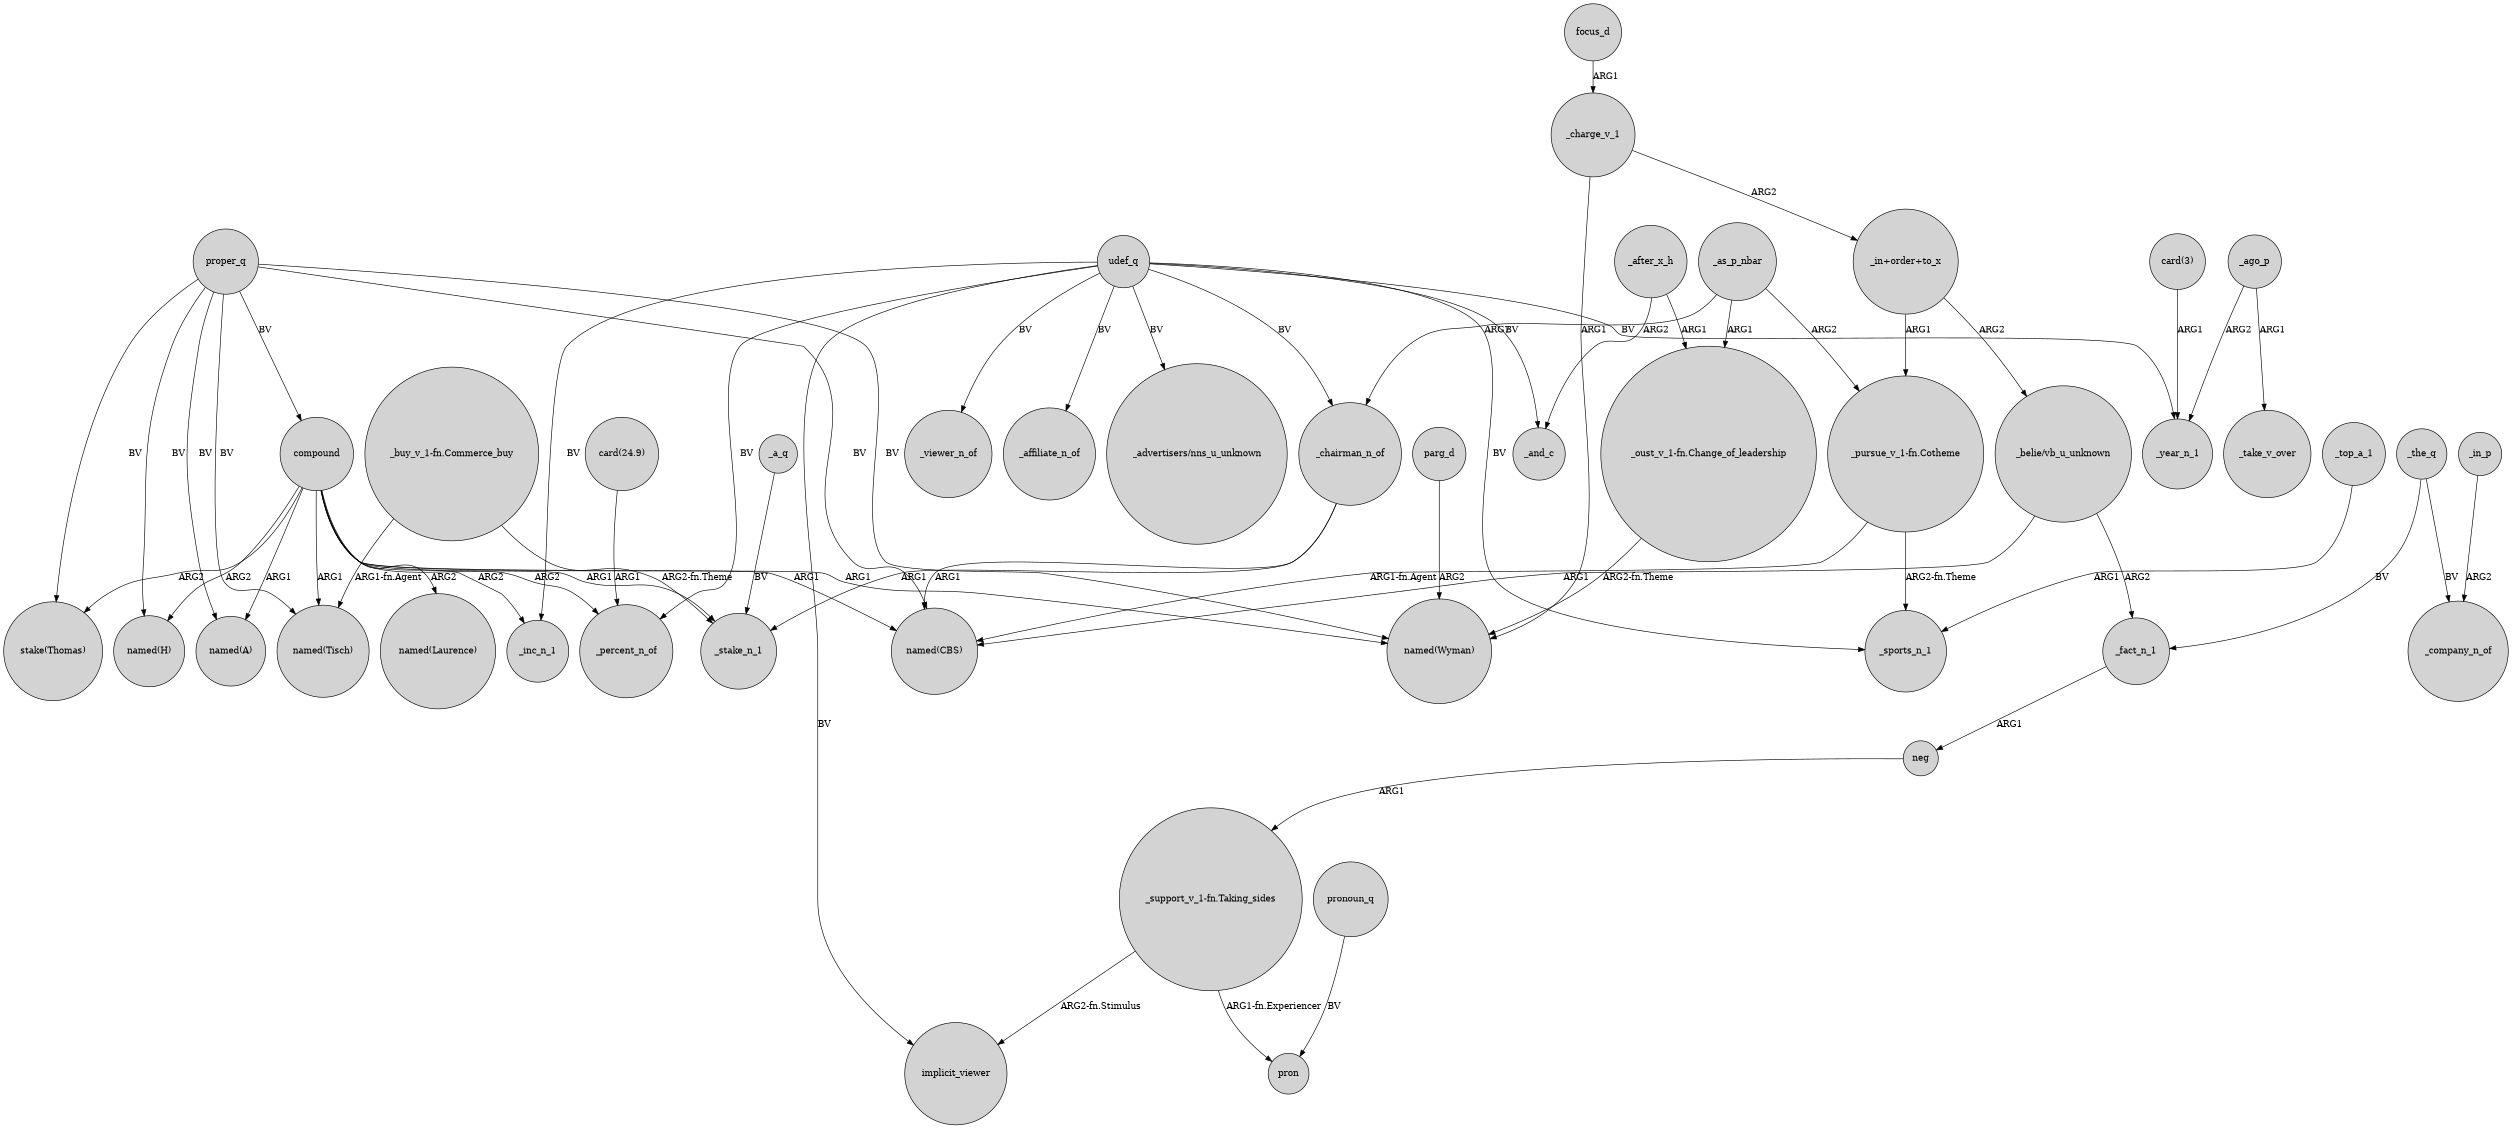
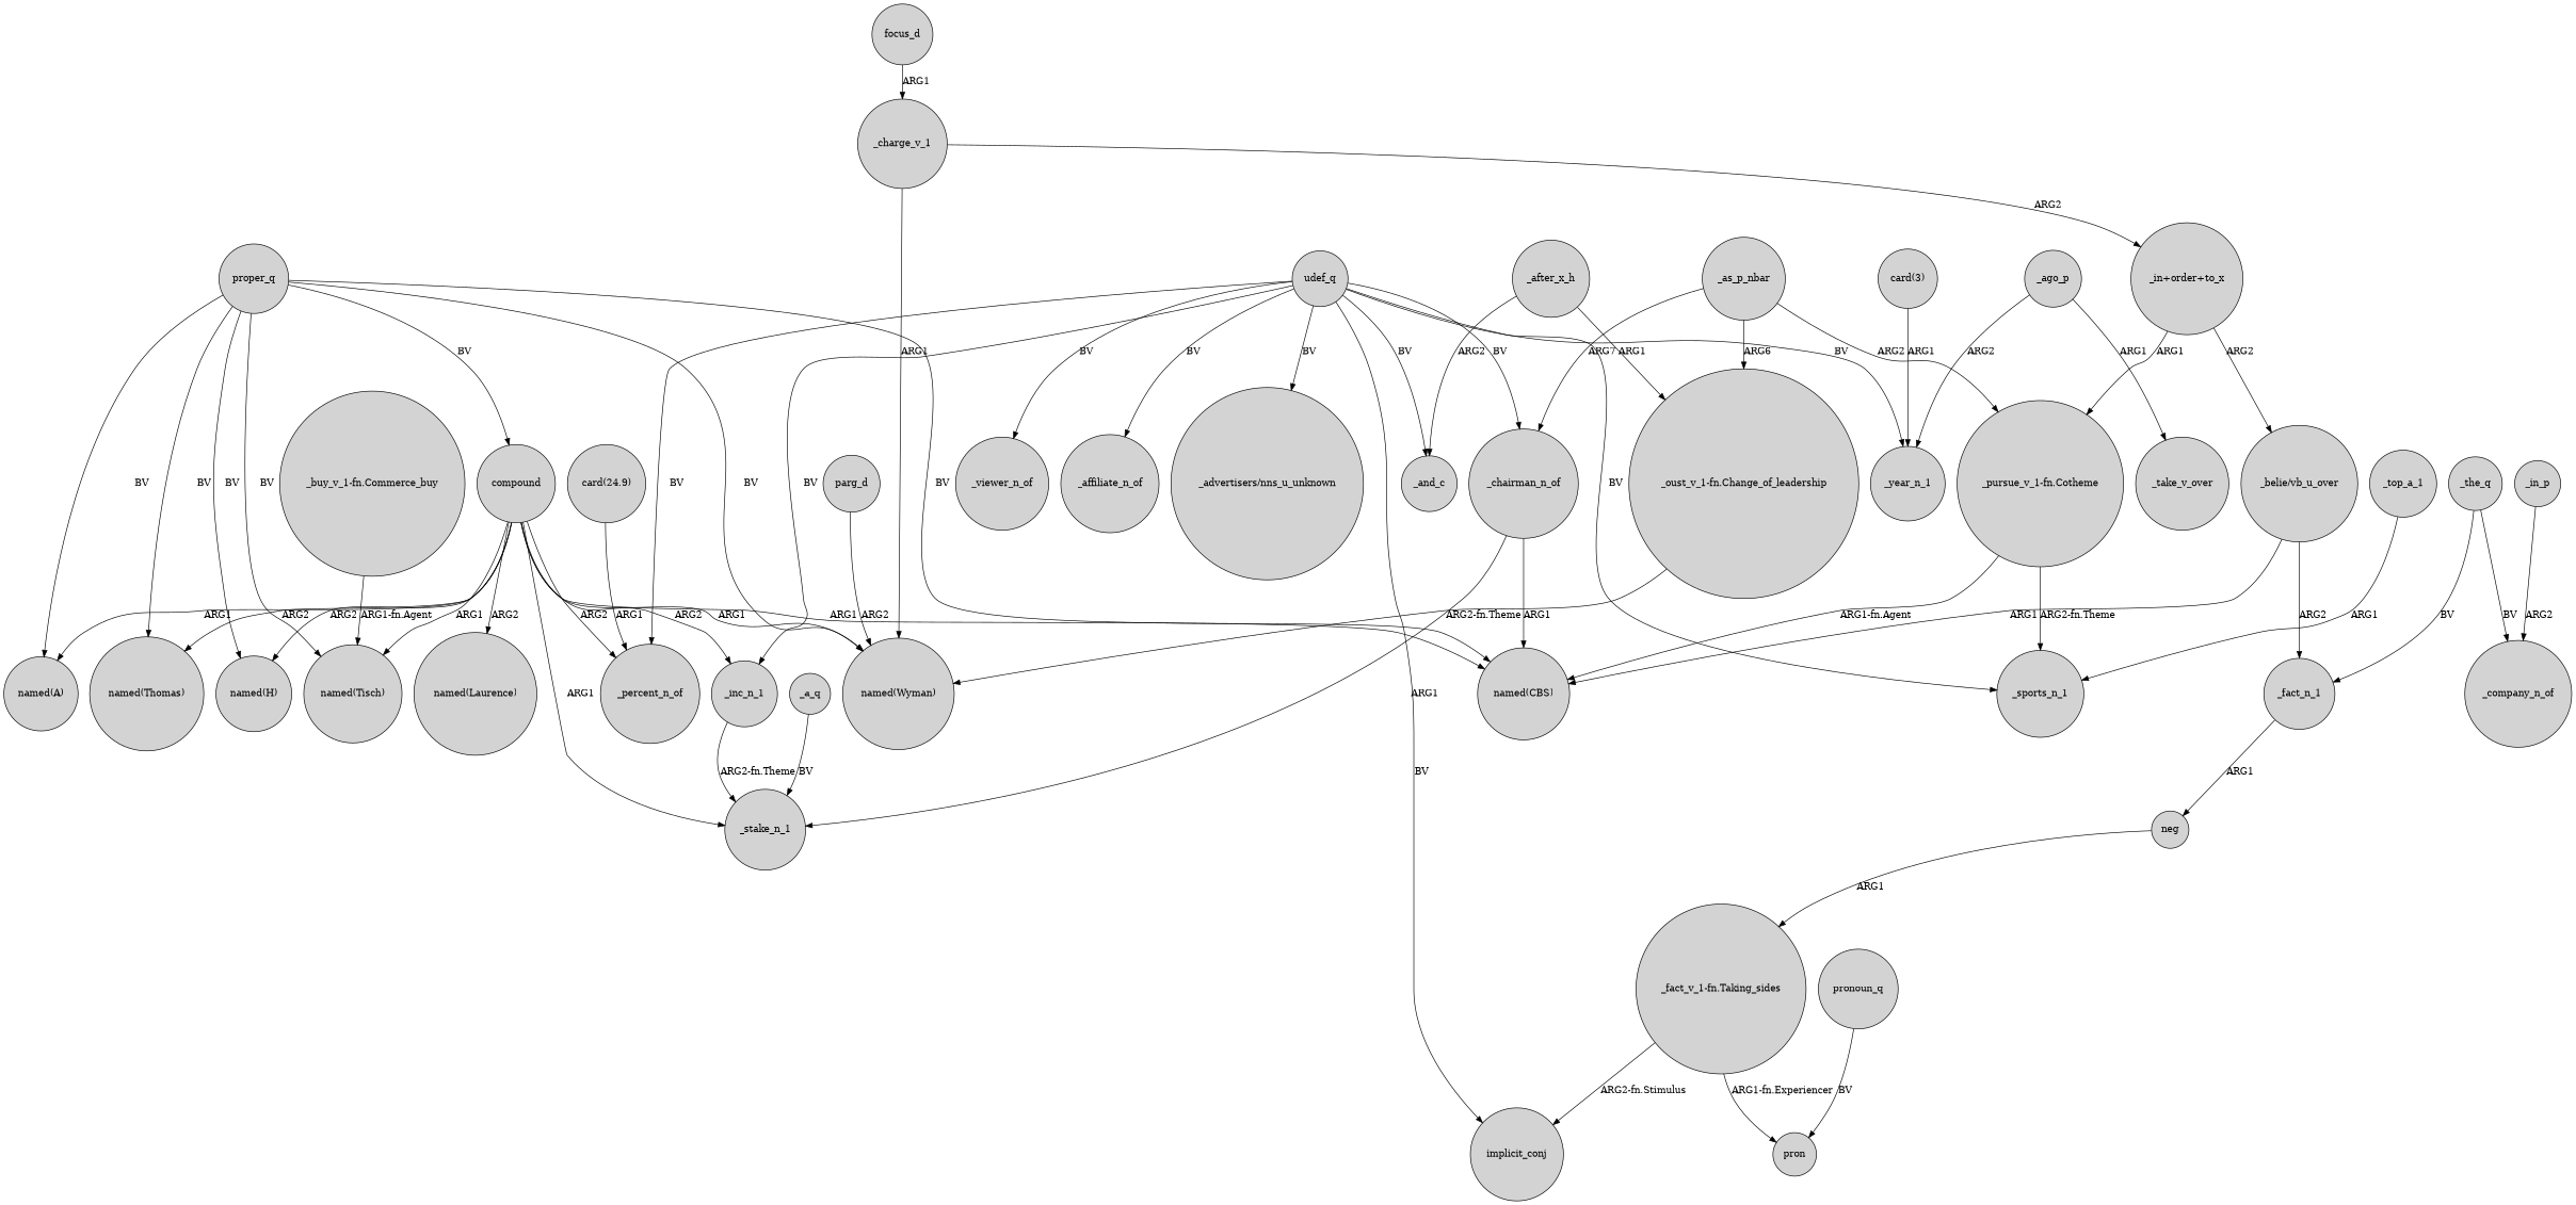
  digraph {
    node [shape=circle style=filled]
    _charge_v_1
    "named(Wyman)"
    "_in+order+to_x"
    "_pursue_v_1-fn.Cotheme"
-   "_belie/vb_u_unknown"
+   "_belie/vb_u_unknown" [label="_belie/vb_u_over"]
    _a_q
    _stake_n_1
    "card(24.9)"
    _percent_n_of
    _sports_n_1
    "named(CBS)"
    udef_q
    _inc_n_1
    _viewer_n_of
-   implicit_conj [label=implicit_viewer]
+   implicit_conj
    _chairman_n_of
    _affiliate_n_of
    _year_n_1
    "_advertisers/nns_u_unknown"
    _and_c
    proper_q
    "named(A)"
    "named(Tisch)"
-   "named(Thomas)" [label="stake(Thomas)"]
+   "named(Thomas)"
    "named(H)"
    compound
    _fact_n_1
    "named(Laurence)"
    _top_a_1
    "_oust_v_1-fn.Change_of_leadership"
    neg
    parg_d
    _as_p_nbar
-   "_support_v_1-fn.Taking_sides"
+   "_support_v_1-fn.Taking_sides" [label="_fact_v_1-fn.Taking_sides"]
    _after_x_h
    _the_q
    _company_n_of
    _in_p
    pronoun_q
    pron
    _ago_p
    _take_v_over
    focus_d
    "_buy_v_1-fn.Commerce_buy"
    "card(3)"
    _charge_v_1 -> "named(Wyman)" [label=ARG1]
    _charge_v_1 -> "_in+order+to_x" [label=ARG2]
    "_in+order+to_x" -> "_pursue_v_1-fn.Cotheme" [label=ARG1]
    "_in+order+to_x" -> "_belie/vb_u_unknown" [label=ARG2]
    "_pursue_v_1-fn.Cotheme" -> _sports_n_1 [label="ARG2-fn.Theme"]
    "_pursue_v_1-fn.Cotheme" -> "named(CBS)" [label="ARG1-fn.Agent"]
    "_belie/vb_u_unknown" -> "named(CBS)" [label=ARG1]
    "_belie/vb_u_unknown" -> _fact_n_1 [label=ARG2]
    _a_q -> _stake_n_1 [label=BV]
    "card(24.9)" -> _percent_n_of [label=ARG1]
    udef_q -> _percent_n_of [label=BV]
    udef_q -> _sports_n_1 [label=BV]
    udef_q -> _inc_n_1 [label=BV]
    udef_q -> _viewer_n_of [label=BV]
    udef_q -> implicit_conj [label=BV]
    udef_q -> _chairman_n_of [label=BV]
    udef_q -> _affiliate_n_of [label=BV]
    udef_q -> _year_n_1 [label=BV]
    udef_q -> "_advertisers/nns_u_unknown" [label=BV]
    udef_q -> _and_c [label=BV]
    _chairman_n_of -> _stake_n_1 [label=ARG1]
    _chairman_n_of -> "named(CBS)" [label=ARG1]
    proper_q -> "named(Wyman)" [label=BV]
    proper_q -> "named(CBS)" [label=BV]
    proper_q -> "named(A)" [label=BV]
    proper_q -> "named(Tisch)" [label=BV]
    proper_q -> "named(Thomas)" [label=BV]
    proper_q -> "named(H)" [label=BV]
    proper_q -> compound [label=BV]
    compound -> "named(Wyman)" [label=ARG1]
    compound -> _stake_n_1 [label=ARG1]
    compound -> _percent_n_of [label=ARG2]
    compound -> "named(CBS)" [label=ARG1]
    compound -> _inc_n_1 [label=ARG2]
    compound -> "named(A)" [label=ARG1]
    compound -> "named(Tisch)" [label=ARG1]
    compound -> "named(Thomas)" [label=ARG2]
    compound -> "named(H)" [label=ARG2]
    compound -> "named(Laurence)" [label=ARG2]
    _fact_n_1 -> neg [label=ARG1]
    _top_a_1 -> _sports_n_1 [label=ARG1]
    "_oust_v_1-fn.Change_of_leadership" -> "named(Wyman)" [label="ARG2-fn.Theme"]
    neg -> "_support_v_1-fn.Taking_sides" [label=ARG1]
    parg_d -> "named(Wyman)" [label=ARG2]
    _as_p_nbar -> "_pursue_v_1-fn.Cotheme" [label=ARG2]
    _as_p_nbar -> _chairman_n_of [label=ARG7]
-   _as_p_nbar -> "_oust_v_1-fn.Change_of_leadership" [label=ARG1]
+   _as_p_nbar -> "_oust_v_1-fn.Change_of_leadership" [label=ARG6]
    "_support_v_1-fn.Taking_sides" -> implicit_conj [label="ARG2-fn.Stimulus"]
    "_support_v_1-fn.Taking_sides" -> pron [label="ARG1-fn.Experiencer"]
    _after_x_h -> _and_c [label=ARG2]
    _after_x_h -> "_oust_v_1-fn.Change_of_leadership" [label=ARG1]
    _the_q -> _fact_n_1 [label=BV]
    _the_q -> _company_n_of [label=BV]
    _in_p -> _company_n_of [label=ARG2]
    pronoun_q -> pron [label=BV]
    _ago_p -> _year_n_1 [label=ARG2]
    _ago_p -> _take_v_over [label=ARG1]
    focus_d -> _charge_v_1 [label=ARG1]
-   "_buy_v_1-fn.Commerce_buy" -> _stake_n_1 [label="ARG2-fn.Theme"]
+   _inc_n_1 -> _stake_n_1 [label="ARG2-fn.Theme"]
    "_buy_v_1-fn.Commerce_buy" -> "named(Tisch)" [label="ARG1-fn.Agent"]
    "card(3)" -> _year_n_1 [label=ARG1]
  }
